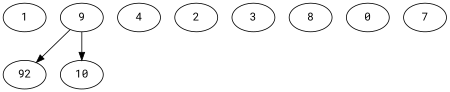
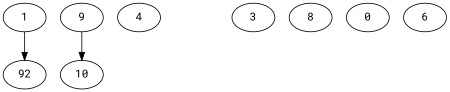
  digraph {
    fontname="Roboto Mono"
    node [fontname="Roboto Mono"]
    edge [fontname="Roboto Mono"]
    1
    9
    n3 [label=10]
    n4 [label=92]
    4
-   2
    3
    8
    n9 [label=0]
-   7
+   7 [label=6]
    subgraph sub_1 {
      1
      9
      n3
      n4
      4
-     2
      3
      8
      n9
      7
    }
    9 -> n3
-   9 -> n4
+   1 -> n4
  }
